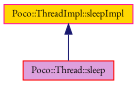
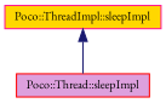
  digraph {
    rankdir=TB
    fontname="EB Garamond"
    node [fontname="EB Garamond" fontsize=10 shape=record style=filled]
    n1 [color=deeppink fillcolor=gold fontcolor=black height=0.2 label="Poco::ThreadImpl::sleepImpl" width=0.4]
-   n2 [color=red fillcolor=plum height=0.2 label="Poco::Thread::sleep" width=0.4]
+   n2 [color=red fillcolor=plum height=0.2 label="Poco::Thread::sleepImpl" width=0.4]
    n1 -> n2 [color=midnightblue dir=back fontname="EB Garamond" fontsize=10 labelfontname=Helvetica labelfontsize=10 style=solid]
  }
